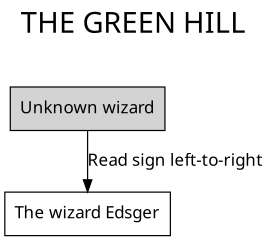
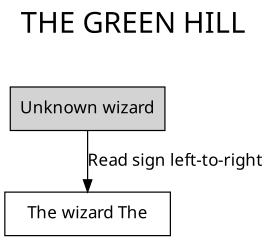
  digraph {
    fontsize=24
    label="THE GREEN HILL"
    labelloc=t
    fontname="Noto Sans"
    node [shape=box fontname="Noto Sans"]
    n1 [bgcolor=black label="Unknown wizard" style=filled]
-   n2 [label="The wizard Edsger"]
+   n2 [label="The wizard The"]
    n1 -> n2 [label="Read sign left-to-right" fontname="Noto Sans"]
  }
